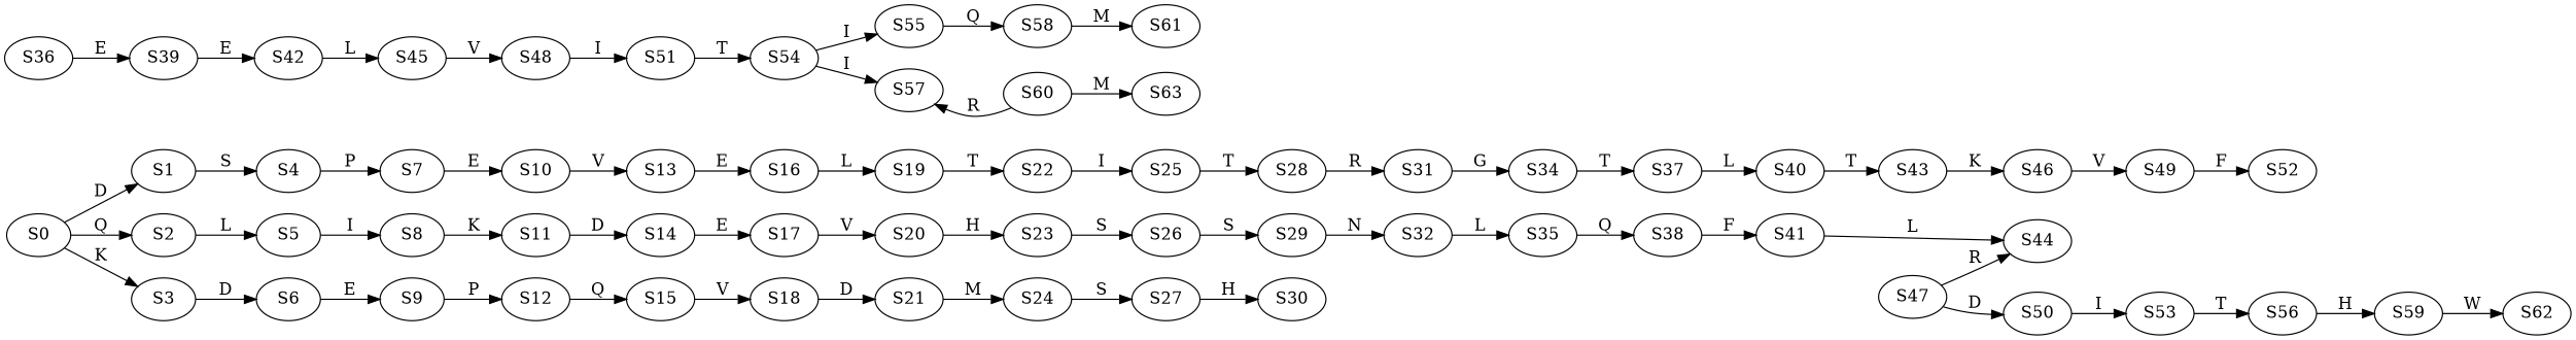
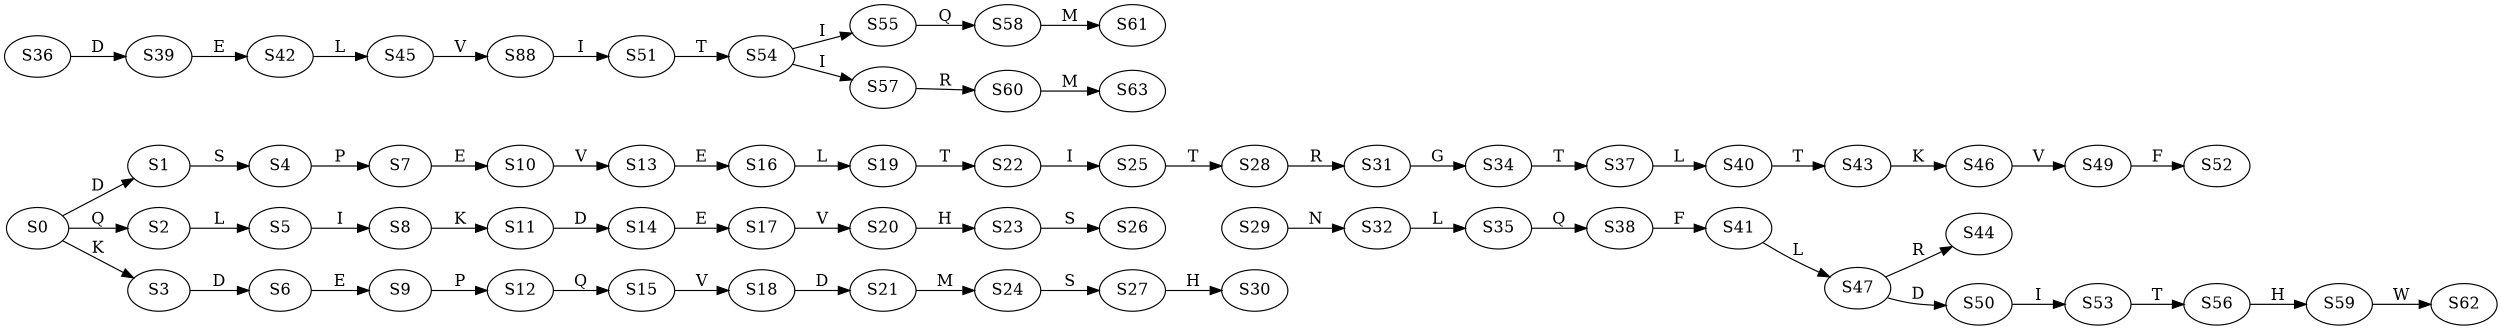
  strict digraph {
    rankdir=LR
    S0
    S1
    S2
    S3
    S4
    S5
    S6
    S7
    S8
    S9
    S10
    S11
    S12
    S13
    S14
    S15
    S16
    S17
    S18
    S19
    S20
    S21
    S22
    S23
    S24
    S25
    S26
    S27
    S28
    S29
    S30
    S31
    S32
    S34
    S35
    S37
    S38
    S36
    S39
    S40
    S41
    S42
    S43
    S44
    S45
    S46
-   S48
+   S48 [label=S88]
    S49
    S47
    S50
    S51
    S52
    S53
    S54
    S56
    S55
    S57
    S58
    S59
    S60
    S61
    S62
    S63
    S0 -> S1 [label=D]
    S0 -> S2 [label=Q]
    S0 -> S3 [label=K]
    S1 -> S4 [label=S]
    S2 -> S5 [label=L]
    S3 -> S6 [label=D]
    S4 -> S7 [label=P]
    S5 -> S8 [label=I]
    S6 -> S9 [label=E]
    S7 -> S10 [label=E]
    S8 -> S11 [label=K]
    S9 -> S12 [label=P]
    S10 -> S13 [label=V]
    S11 -> S14 [label=D]
    S12 -> S15 [label=Q]
    S13 -> S16 [label=E]
    S14 -> S17 [label=E]
    S15 -> S18 [label=V]
    S16 -> S19 [label=L]
    S17 -> S20 [label=V]
    S18 -> S21 [label=D]
    S19 -> S22 [label=T]
    S20 -> S23 [label=H]
    S21 -> S24 [label=M]
    S22 -> S25 [label=I]
    S23 -> S26 [label=S]
    S24 -> S27 [label=S]
    S25 -> S28 [label=T]
-   S26 -> S29 [label=S]
    S27 -> S30 [label=H]
    S28 -> S31 [label=R]
    S29 -> S32 [label=N]
    S31 -> S34 [label=G]
    S32 -> S35 [label=L]
    S34 -> S37 [label=T]
    S35 -> S38 [label=Q]
    S37 -> S40 [label=L]
    S38 -> S41 [label=F]
-   S36 -> S39 [label=E]
+   S36 -> S39 [label=D]
    S39 -> S42 [label=E]
    S40 -> S43 [label=T]
-   S41 -> S44 [label=L]
+   S41 -> S47 [label=L]
    S42 -> S45 [label=L]
    S43 -> S46 [label=K]
    S45 -> S48 [label=V]
    S46 -> S49 [label=V]
    S48 -> S51 [label=I]
    S49 -> S52 [label=F]
    S47 -> S44 [label=R]
    S47 -> S50 [label=D]
    S50 -> S53 [label=I]
    S51 -> S54 [label=T]
    S53 -> S56 [label=T]
    S54 -> S55 [label=I]
    S54 -> S57 [label=I]
    S56 -> S59 [label=H]
    S55 -> S58 [label=Q]
-   S60 -> S57 [label=R]
+   S57 -> S60 [label=R]
    S58 -> S61 [label=M]
    S59 -> S62 [label=W]
    S60 -> S63 [label=M]
  }
